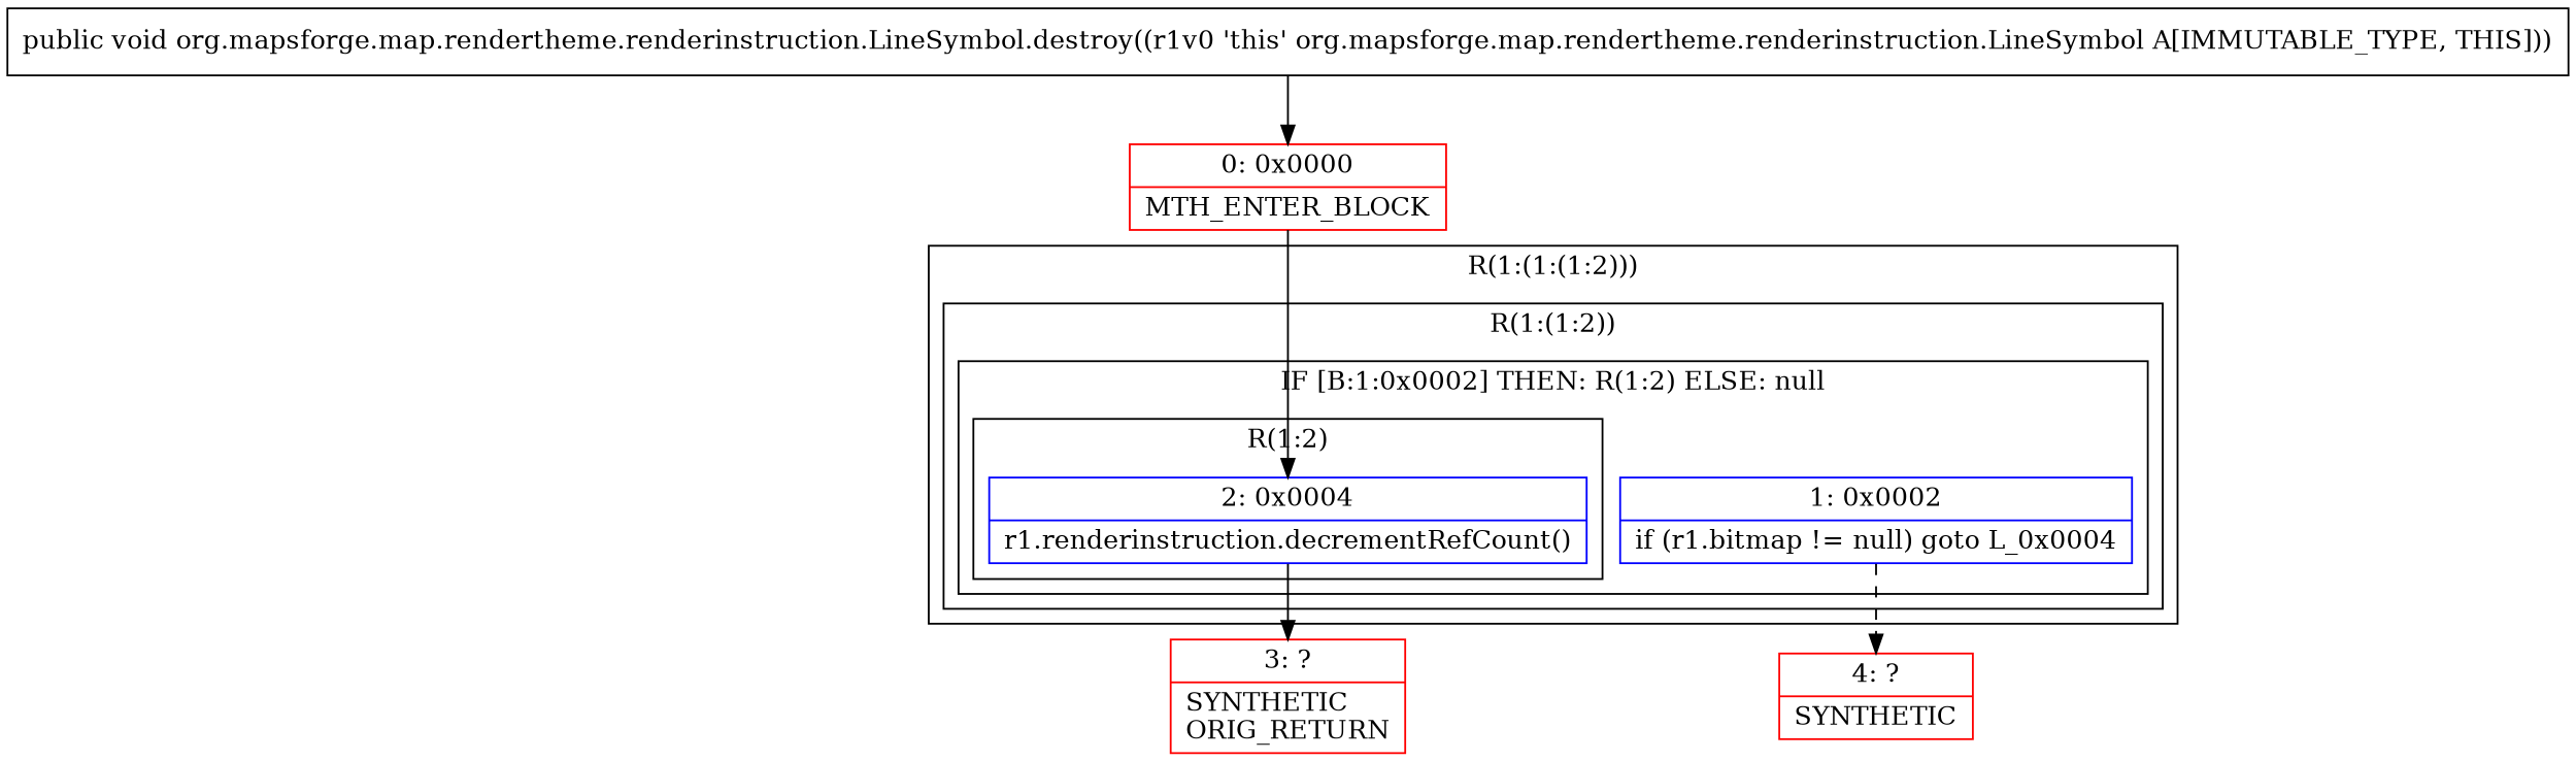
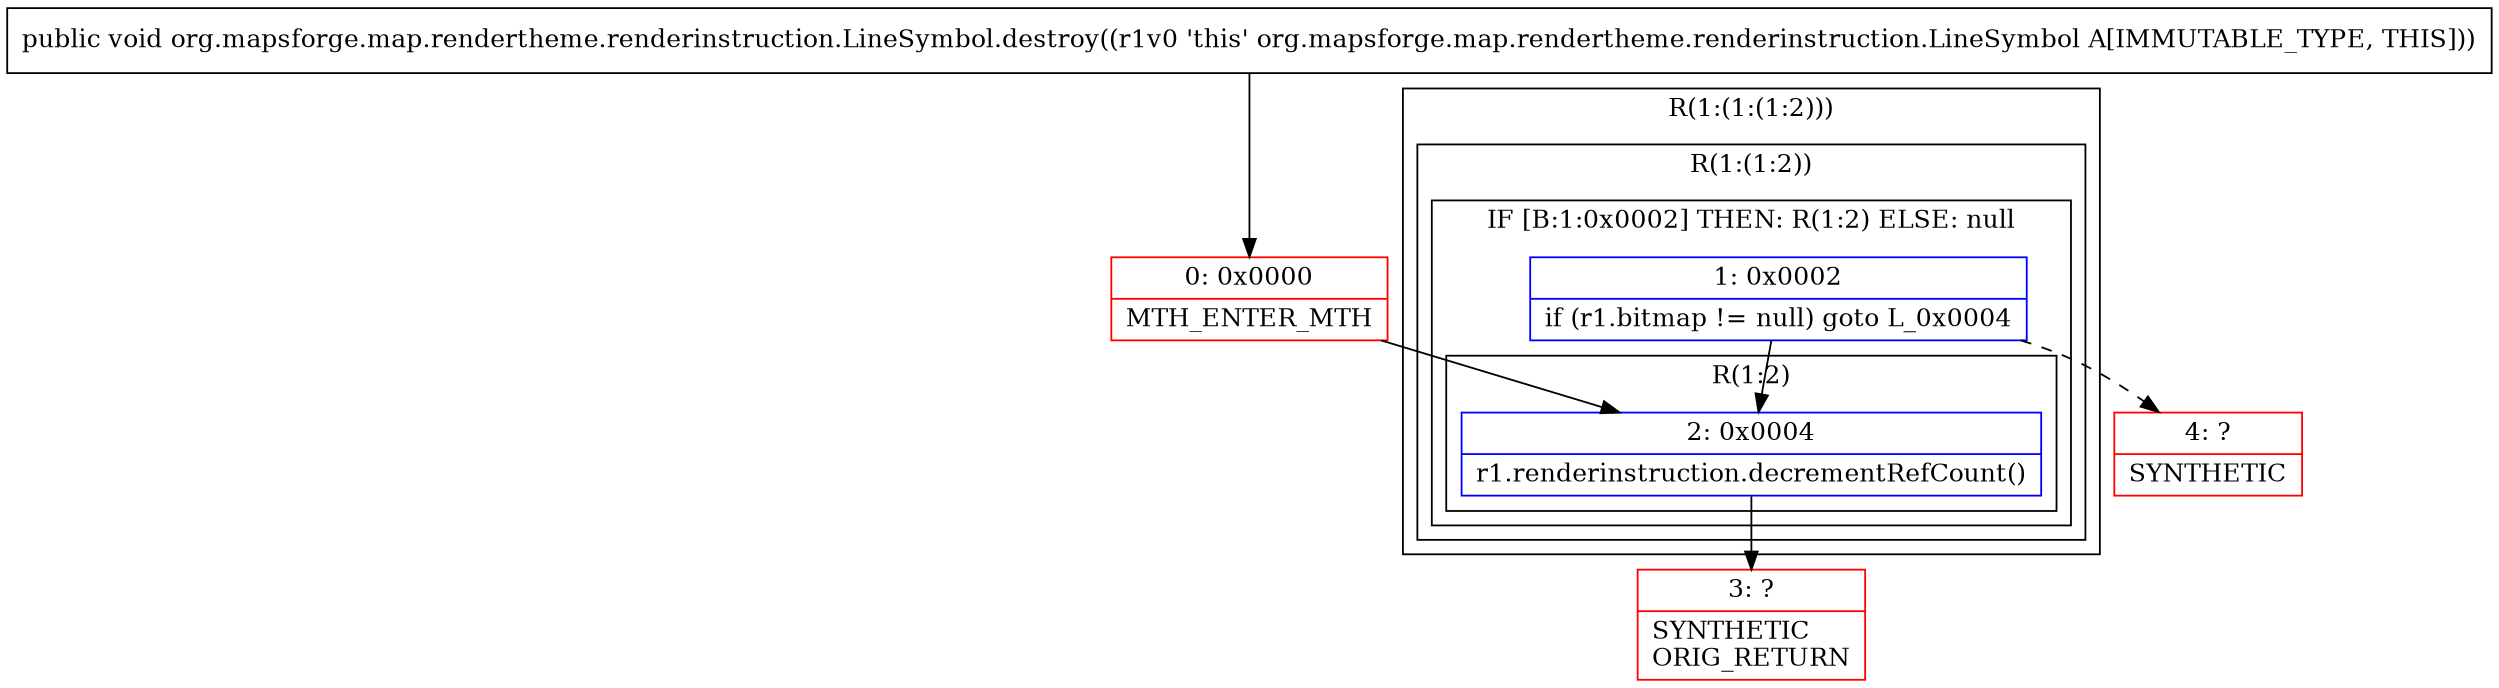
  digraph {
    node [color=red shape=record]
    n1 [color=blue label="{2\:\ 0x0004|r1.renderinstruction.decrementRefCount()\l}"]
    n2 [color=blue label="{1\:\ 0x0002|if (r1.bitmap != null) goto L_0x0004\l}"]
    n3 [label="{3\:\ ?|SYNTHETIC\lORIG_RETURN\l}"]
    n4 [label="{4\:\ ?|SYNTHETIC\l}"]
-   n5 [label="{0\:\ 0x0000|MTH_ENTER_BLOCK\l}"]
+   n5 [label="{0\:\ 0x0000|MTH_ENTER_MTH\l}"]
    n6 [label="{public void org.mapsforge.map.rendertheme.renderinstruction.LineSymbol.destroy((r1v0 'this' org.mapsforge.map.rendertheme.renderinstruction.LineSymbol A[IMMUTABLE_TYPE, THIS])) }" color=""]
    subgraph cluster_1 {
      label="R(1:(1:(1:2)))"
      subgraph cluster_2 {
        label="R(1:(1:2))"
        subgraph cluster_3 {
          label="IF [B:1:0x0002] THEN: R(1:2) ELSE: null"
          n2
          subgraph cluster_4 {
            label="R(1:2)"
            n1
          }
        }
      }
    }
    n1 -> n3
+   n2 -> n1
    n2 -> n4 [style=dashed]
    n5 -> n1
    n6 -> n5
  }
